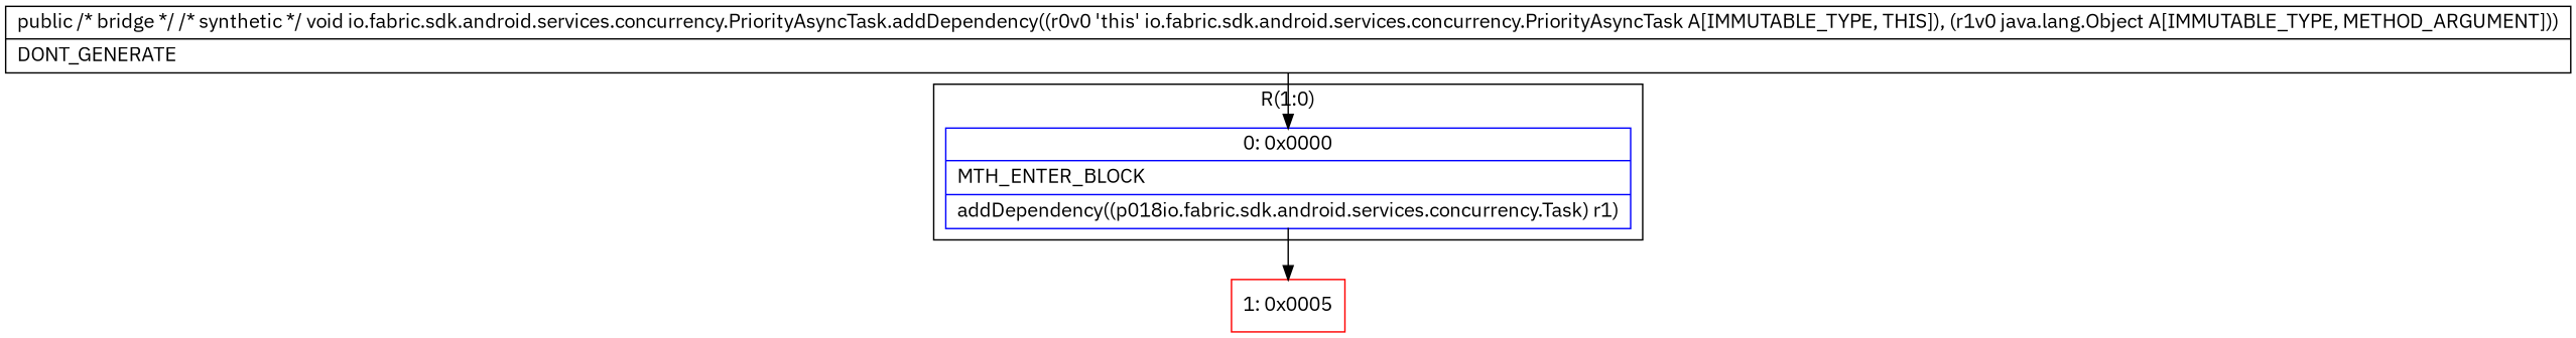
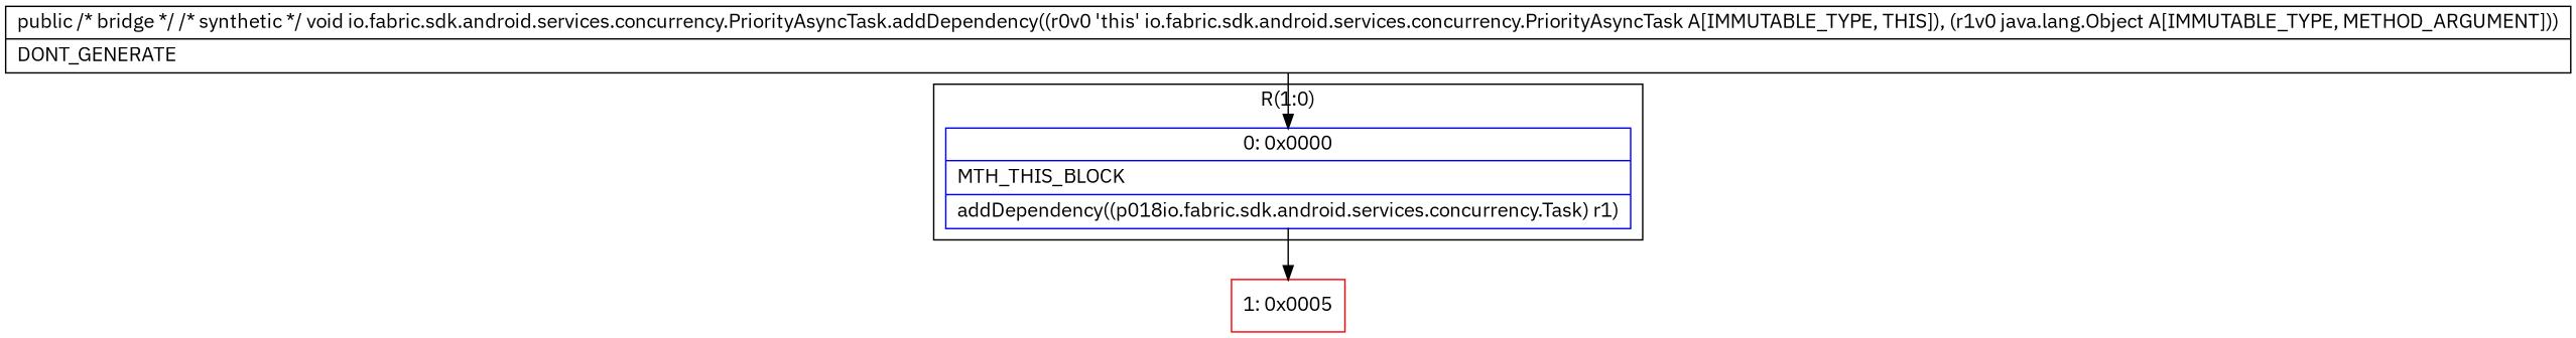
  digraph {
    fontname="IBM Plex Sans"
    node [shape=record fontname="IBM Plex Sans"]
    edge [fontname="IBM Plex Sans"]
-   n1 [color=blue label="{0\:\ 0x0000|MTH_ENTER_BLOCK\l|addDependency((p018io.fabric.sdk.android.services.concurrency.Task) r1)\l}"]
+   n1 [color=blue label="{0\:\ 0x0000|MTH_THIS_BLOCK\l|addDependency((p018io.fabric.sdk.android.services.concurrency.Task) r1)\l}"]
    n2 [color=red label="{1\:\ 0x0005}"]
    n3 [label="{public \/* bridge *\/ \/* synthetic *\/ void io.fabric.sdk.android.services.concurrency.PriorityAsyncTask.addDependency((r0v0 'this' io.fabric.sdk.android.services.concurrency.PriorityAsyncTask A[IMMUTABLE_TYPE, THIS]), (r1v0 java.lang.Object A[IMMUTABLE_TYPE, METHOD_ARGUMENT]))  | DONT_GENERATE\l}"]
    subgraph cluster_1 {
      label="R(1:0)"
      n1
    }
    n1 -> n2
    n3 -> n1
  }
